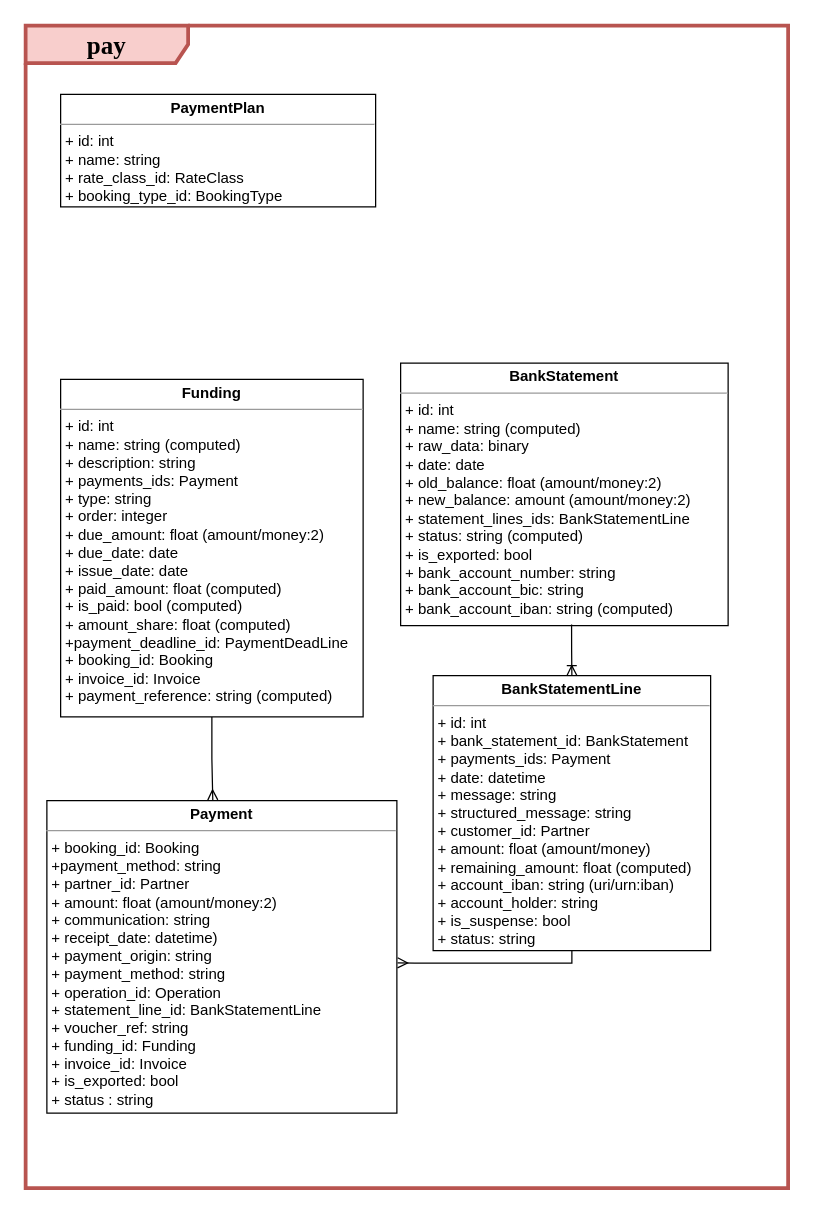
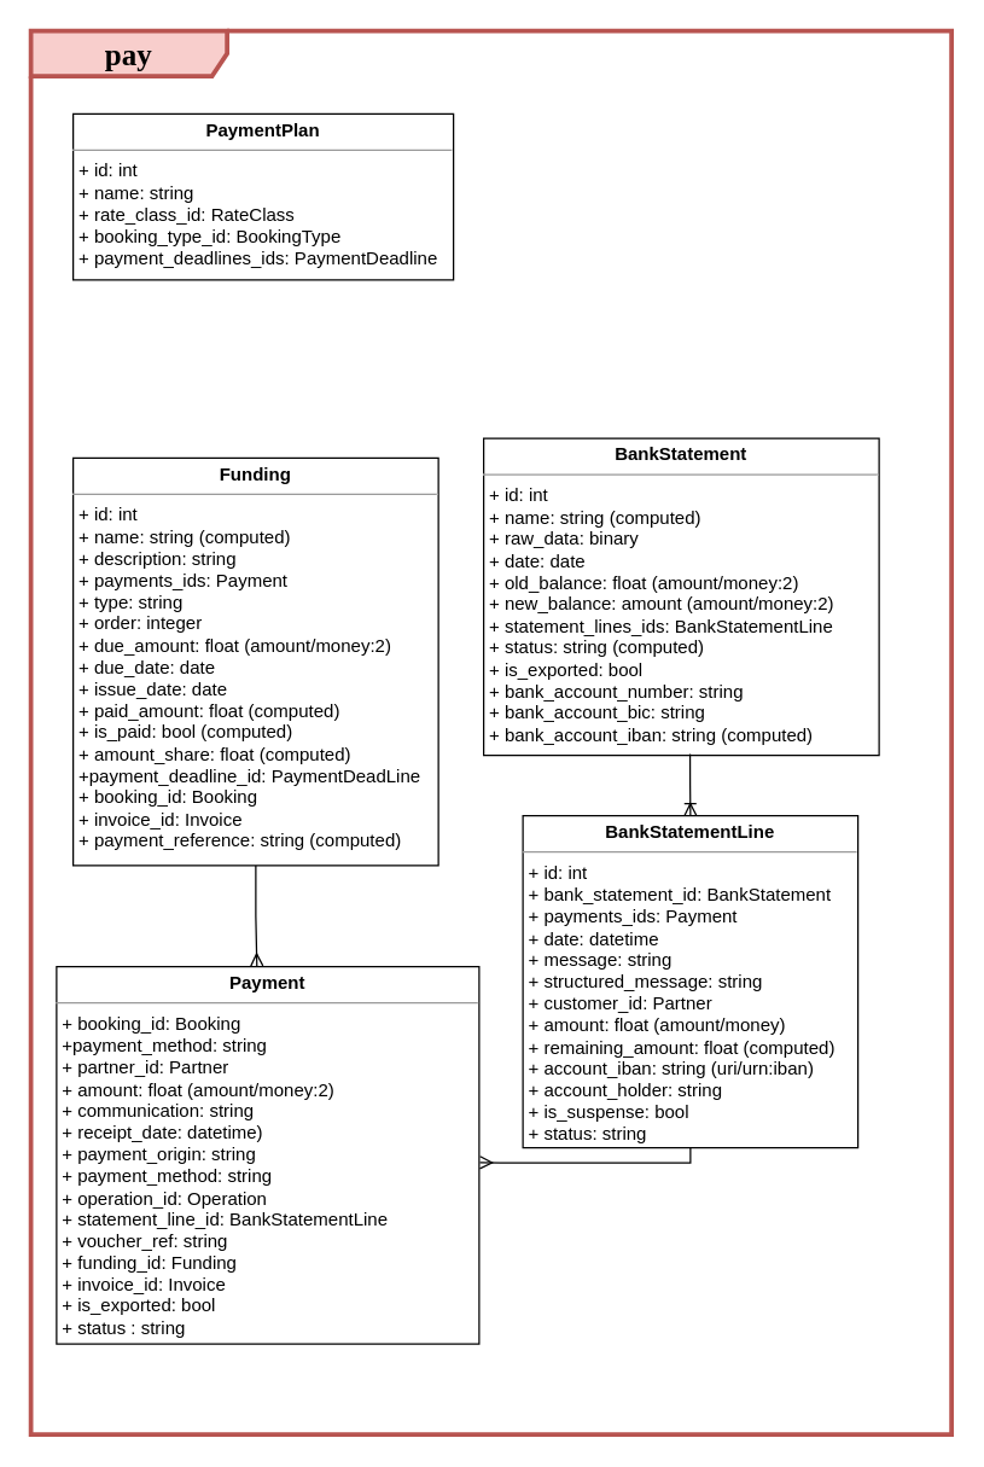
  <mxCell id="0" />
  <mxCell id="1" parent="0" />
  <mxCell id="2" value="&lt;font style=&quot;font-size: 20px;&quot;&gt;&lt;b&gt;pay&lt;/b&gt;&lt;/font&gt;" style="shape=umlFrame;whiteSpace=wrap;html=1;rounded=0;shadow=0;comic=0;labelBackgroundColor=none;strokeWidth=3;fontFamily=Verdana;fontSize=10;align=center;width=130;height=30;fillColor=#f8cecc;strokeColor=#b85450;" parent="1" vertex="1"><mxGeometry x="20" y="20" width="610" height="930" as="geometry" /></mxCell>
  <mxCell id="3" value="&lt;p style=&quot;margin: 0px ; margin-top: 4px ; text-align: center&quot;&gt;&lt;b&gt;Payment&lt;/b&gt;&lt;/p&gt;&lt;hr size=&quot;1&quot;&gt;&lt;p style=&quot;margin: 0px ; margin-left: 4px&quot;&gt;&lt;span style=&quot;background-color: initial;&quot;&gt;+ booking_id: Booking&lt;/span&gt;&lt;br&gt;&lt;/p&gt;&lt;p style=&quot;margin: 0px 0px 0px 4px;&quot;&gt;+&lt;span style=&quot;background-color: initial;&quot;&gt;payment_method: string&lt;/span&gt;&lt;/p&gt;&lt;p style=&quot;margin: 0px 0px 0px 4px;&quot;&gt;+ partner_id: Partner&lt;/p&gt;&lt;p style=&quot;margin: 0px 0px 0px 4px;&quot;&gt;+ amount: float (amount/money:2)&lt;/p&gt;&lt;p style=&quot;margin: 0px 0px 0px 4px;&quot;&gt;+ communication: string&lt;/p&gt;&lt;p style=&quot;margin: 0px 0px 0px 4px;&quot;&gt;+ receipt_date: datetime)&lt;/p&gt;&lt;p style=&quot;margin: 0px 0px 0px 4px;&quot;&gt;+ payment_origin: string&lt;/p&gt;&lt;p style=&quot;margin: 0px 0px 0px 4px;&quot;&gt;+ payment_method: string&lt;/p&gt;&lt;p style=&quot;margin: 0px 0px 0px 4px;&quot;&gt;+ operation_id: Operation&lt;/p&gt;&lt;p style=&quot;margin: 0px 0px 0px 4px;&quot;&gt;+ statement_line_id: BankStatementLine&lt;/p&gt;&lt;p style=&quot;margin: 0px 0px 0px 4px;&quot;&gt;+ voucher_ref: string&lt;/p&gt;&lt;p style=&quot;margin: 0px 0px 0px 4px;&quot;&gt;+ funding_id: Funding&lt;/p&gt;&lt;p style=&quot;margin: 0px 0px 0px 4px;&quot;&gt;+ invoice_id: Invoice&lt;/p&gt;&lt;p style=&quot;margin: 0px 0px 0px 4px;&quot;&gt;+ is_exported: bool&lt;/p&gt;&lt;p style=&quot;margin: 0px 0px 0px 4px;&quot;&gt;+&amp;nbsp;status : string&lt;/p&gt;" style="verticalAlign=top;align=left;overflow=fill;fontSize=12;fontFamily=Helvetica;html=1;rounded=0;shadow=0;comic=0;labelBackgroundColor=none;strokeWidth=1" parent="1" vertex="1"><mxGeometry x="37" y="640" width="280" height="250" as="geometry" /></mxCell>
  <mxCell id="4" value="&lt;p style=&quot;margin: 0px ; margin-top: 4px ; text-align: center&quot;&gt;&lt;b&gt;BankStatement&lt;/b&gt;&lt;/p&gt;&lt;hr size=&quot;1&quot;&gt;&lt;p style=&quot;margin: 0px ; margin-left: 4px&quot;&gt;+ id: int&lt;/p&gt;&lt;p style=&quot;margin: 0px ; margin-left: 4px&quot;&gt;+ name: string (computed)&lt;/p&gt;&lt;p style=&quot;margin: 0px ; margin-left: 4px&quot;&gt;+ raw_data: binary&lt;/p&gt;&lt;p style=&quot;margin: 0px ; margin-left: 4px&quot;&gt;+ date: date&lt;/p&gt;&lt;p style=&quot;margin: 0px ; margin-left: 4px&quot;&gt;+ old_balance: float (amount/money:2)&lt;/p&gt;&lt;p style=&quot;margin: 0px ; margin-left: 4px&quot;&gt;+ new_balance: amount (amount/money:2)&lt;/p&gt;&lt;p style=&quot;margin: 0px ; margin-left: 4px&quot;&gt;+ statement_lines_ids: BankStatementLine&lt;/p&gt;&lt;p style=&quot;margin: 0px ; margin-left: 4px&quot;&gt;+ status: string (computed)&lt;/p&gt;&lt;p style=&quot;margin: 0px ; margin-left: 4px&quot;&gt;+ is_exported: bool&lt;/p&gt;&lt;p style=&quot;margin: 0px ; margin-left: 4px&quot;&gt;+ bank_account_number: string&lt;/p&gt;&lt;p style=&quot;margin: 0px ; margin-left: 4px&quot;&gt;+ bank_account_bic: string&lt;/p&gt;&lt;p style=&quot;margin: 0px ; margin-left: 4px&quot;&gt;+ bank_account_iban: string (computed)&lt;/p&gt;&lt;p style=&quot;margin: 0px ; margin-left: 4px&quot;&gt;&lt;br&gt;&lt;/p&gt;&lt;p style=&quot;margin: 0px ; margin-left: 4px&quot;&gt;&lt;br&gt;&lt;/p&gt;&lt;p style=&quot;margin: 0px 0px 0px 4px;&quot;&gt;&lt;br&gt;&lt;/p&gt;&lt;p style=&quot;margin: 0px 0px 0px 4px;&quot;&gt;&lt;br&gt;&lt;/p&gt;&lt;p style=&quot;margin: 0px 0px 0px 4px;&quot;&gt;&lt;br&gt;&lt;/p&gt;&lt;p style=&quot;margin: 0px 0px 0px 4px;&quot;&gt;&lt;br&gt;&lt;/p&gt;&lt;p style=&quot;margin: 0px 0px 0px 4px;&quot;&gt;&lt;br&gt;&lt;/p&gt;" style="verticalAlign=top;align=left;overflow=fill;fontSize=12;fontFamily=Helvetica;html=1;rounded=0;shadow=0;comic=0;labelBackgroundColor=none;strokeWidth=1" parent="1" vertex="1"><mxGeometry x="320" y="290" width="262" height="210" as="geometry" /></mxCell>
  <mxCell id="5" style="edgeStyle=orthogonalEdgeStyle;rounded=0;orthogonalLoop=1;jettySize=auto;html=1;startArrow=none;startFill=0;endArrow=ERoneToMany;endFill=0;exitX=0.522;exitY=0.996;exitDx=0;exitDy=0;exitPerimeter=0;" parent="1" source="4" target="6" edge="1"><mxGeometry relative="1" as="geometry" /></mxCell>
  <mxCell id="6" value="&lt;p style=&quot;margin: 0px ; margin-top: 4px ; text-align: center&quot;&gt;&lt;b&gt;BankStatementLine&lt;/b&gt;&lt;/p&gt;&lt;hr size=&quot;1&quot;&gt;&lt;p style=&quot;margin: 0px ; margin-left: 4px&quot;&gt;+ id: int&lt;/p&gt;&lt;p style=&quot;margin: 0px ; margin-left: 4px&quot;&gt;+ bank_statement_id: BankStatement&lt;/p&gt;&lt;p style=&quot;margin: 0px ; margin-left: 4px&quot;&gt;+ payments_ids: Payment&lt;/p&gt;&lt;p style=&quot;margin: 0px ; margin-left: 4px&quot;&gt;+ date: datetime&lt;/p&gt;&lt;p style=&quot;margin: 0px ; margin-left: 4px&quot;&gt;+ message: string&lt;/p&gt;&lt;p style=&quot;margin: 0px ; margin-left: 4px&quot;&gt;+ structured_message: string&lt;/p&gt;&lt;p style=&quot;margin: 0px ; margin-left: 4px&quot;&gt;+ customer_id: Partner&lt;/p&gt;&lt;p style=&quot;margin: 0px ; margin-left: 4px&quot;&gt;+ amount: float (amount/money)&lt;/p&gt;&lt;p style=&quot;margin: 0px ; margin-left: 4px&quot;&gt;+ remaining_amount: float (computed)&lt;/p&gt;&lt;p style=&quot;margin: 0px ; margin-left: 4px&quot;&gt;+ account_iban: string (uri/urn:iban)&lt;/p&gt;&lt;p style=&quot;margin: 0px ; margin-left: 4px&quot;&gt;+ account_holder: string&lt;/p&gt;&lt;p style=&quot;margin: 0px ; margin-left: 4px&quot;&gt;+ is_suspense: bool&lt;/p&gt;&lt;p style=&quot;margin: 0px ; margin-left: 4px&quot;&gt;+ status: string&lt;/p&gt;&lt;p style=&quot;margin: 0px ; margin-left: 4px&quot;&gt;&lt;br&gt;&lt;/p&gt;&lt;p style=&quot;margin: 0px ; margin-left: 4px&quot;&gt;&lt;br&gt;&lt;/p&gt;&lt;p style=&quot;margin: 0px ; margin-left: 4px&quot;&gt;&lt;br&gt;&lt;/p&gt;&lt;p style=&quot;margin: 0px 0px 0px 4px;&quot;&gt;&lt;br&gt;&lt;/p&gt;&lt;p style=&quot;margin: 0px 0px 0px 4px;&quot;&gt;&lt;br&gt;&lt;/p&gt;&lt;p style=&quot;margin: 0px 0px 0px 4px;&quot;&gt;&lt;br&gt;&lt;/p&gt;&lt;p style=&quot;margin: 0px 0px 0px 4px;&quot;&gt;&lt;br&gt;&lt;/p&gt;&lt;p style=&quot;margin: 0px 0px 0px 4px;&quot;&gt;&lt;br&gt;&lt;/p&gt;" style="verticalAlign=top;align=left;overflow=fill;fontSize=12;fontFamily=Helvetica;html=1;rounded=0;shadow=0;comic=0;labelBackgroundColor=none;strokeWidth=1" parent="1" vertex="1"><mxGeometry x="346" y="540" width="222" height="220" as="geometry" /></mxCell>
- <mxCell id="7" value="&lt;p style=&quot;margin: 0px ; margin-top: 4px ; text-align: center&quot;&gt;&lt;b&gt;PaymentPlan&lt;/b&gt;&lt;/p&gt;&lt;hr size=&quot;1&quot;&gt;&lt;p style=&quot;margin: 0px ; margin-left: 4px&quot;&gt;+ id: int&lt;/p&gt;&lt;p style=&quot;margin: 0px ; margin-left: 4px&quot;&gt;+ name: string&lt;/p&gt;&lt;p style=&quot;margin: 0px ; margin-left: 4px&quot;&gt;+ rate_class_id: RateClass&lt;/p&gt;&lt;p style=&quot;margin: 0px ; margin-left: 4px&quot;&gt;+ booking_type_id: BookingType&lt;/p&gt;&lt;p style=&quot;margin: 0px ; margin-left: 4px&quot;&gt;+ payment_deadlines_ids: PaymentDeadline&lt;/p&gt;&lt;p style=&quot;margin: 0px ; margin-left: 4px&quot;&gt;&lt;br&gt;&lt;/p&gt;&lt;p style=&quot;margin: 0px ; margin-left: 4px&quot;&gt;&lt;br&gt;&lt;/p&gt;&lt;p style=&quot;margin: 0px 0px 0px 4px;&quot;&gt;&lt;br&gt;&lt;/p&gt;&lt;p style=&quot;margin: 0px 0px 0px 4px;&quot;&gt;&lt;br&gt;&lt;/p&gt;&lt;p style=&quot;margin: 0px 0px 0px 4px;&quot;&gt;&lt;br&gt;&lt;/p&gt;&lt;p style=&quot;margin: 0px 0px 0px 4px;&quot;&gt;&lt;br&gt;&lt;/p&gt;&lt;p style=&quot;margin: 0px 0px 0px 4px;&quot;&gt;&lt;br&gt;&lt;/p&gt;" style="verticalAlign=top;align=left;overflow=fill;fontSize=12;fontFamily=Helvetica;html=1;rounded=0;shadow=0;comic=0;labelBackgroundColor=none;strokeWidth=1" parent="1" vertex="1"><mxGeometry x="48" y="75" width="252" height="90" as="geometry" /></mxCell>
+ <mxCell id="7" value="&lt;p style=&quot;margin: 0px ; margin-top: 4px ; text-align: center&quot;&gt;&lt;b&gt;PaymentPlan&lt;/b&gt;&lt;/p&gt;&lt;hr size=&quot;1&quot;&gt;&lt;p style=&quot;margin: 0px ; margin-left: 4px&quot;&gt;+ id: int&lt;/p&gt;&lt;p style=&quot;margin: 0px ; margin-left: 4px&quot;&gt;+ name: string&lt;/p&gt;&lt;p style=&quot;margin: 0px ; margin-left: 4px&quot;&gt;+ rate_class_id: RateClass&lt;/p&gt;&lt;p style=&quot;margin: 0px ; margin-left: 4px&quot;&gt;+ booking_type_id: BookingType&lt;/p&gt;&lt;p style=&quot;margin: 0px ; margin-left: 4px&quot;&gt;+ payment_deadlines_ids: PaymentDeadline&lt;/p&gt;&lt;p style=&quot;margin: 0px ; margin-left: 4px&quot;&gt;&lt;br&gt;&lt;/p&gt;&lt;p style=&quot;margin: 0px ; margin-left: 4px&quot;&gt;&lt;br&gt;&lt;/p&gt;&lt;p style=&quot;margin: 0px 0px 0px 4px;&quot;&gt;&lt;br&gt;&lt;/p&gt;&lt;p style=&quot;margin: 0px 0px 0px 4px;&quot;&gt;&lt;br&gt;&lt;/p&gt;&lt;p style=&quot;margin: 0px 0px 0px 4px;&quot;&gt;&lt;br&gt;&lt;/p&gt;&lt;p style=&quot;margin: 0px 0px 0px 4px;&quot;&gt;&lt;br&gt;&lt;/p&gt;&lt;p style=&quot;margin: 0px 0px 0px 4px;&quot;&gt;&lt;br&gt;&lt;/p&gt;" style="verticalAlign=top;align=left;overflow=fill;fontSize=12;fontFamily=Helvetica;html=1;rounded=0;shadow=0;comic=0;labelBackgroundColor=none;strokeWidth=1" parent="1" vertex="1"><mxGeometry x="48" y="75" width="252" height="110" as="geometry" /></mxCell>
  <mxCell id="8" value="&lt;p style=&quot;margin: 0px ; margin-top: 4px ; text-align: center&quot;&gt;&lt;b&gt;Funding&lt;/b&gt;&lt;/p&gt;&lt;hr size=&quot;1&quot;&gt;&lt;p style=&quot;margin: 0px ; margin-left: 4px&quot;&gt;+ id: int&lt;/p&gt;&lt;p style=&quot;margin: 0px 0px 0px 4px;&quot;&gt;+ name: string (computed)&lt;/p&gt;&lt;p style=&quot;margin: 0px 0px 0px 4px;&quot;&gt;+ description: string&lt;br&gt;&lt;/p&gt;&lt;p style=&quot;border-color: var(--border-color); margin: 0px 0px 0px 4px;&quot;&gt;+ payments_ids: Payment&lt;/p&gt;&lt;p style=&quot;border-color: var(--border-color); margin: 0px 0px 0px 4px;&quot;&gt;+ type: string&lt;br&gt;&lt;/p&gt;&lt;p style=&quot;border-color: var(--border-color); margin: 0px 0px 0px 4px;&quot;&gt;+ order: integer&lt;br&gt;&lt;/p&gt;&lt;p style=&quot;border-color: var(--border-color); margin: 0px 0px 0px 4px;&quot;&gt;&lt;span style=&quot;background-color: initial;&quot;&gt;+ due_amount: float (amount/money:2)&lt;/span&gt;&lt;br&gt;&lt;/p&gt;&lt;p style=&quot;border-color: var(--border-color); margin: 0px 0px 0px 4px;&quot;&gt;+ due_date: date&lt;/p&gt;&lt;p style=&quot;border-color: var(--border-color); margin: 0px 0px 0px 4px;&quot;&gt;+ issue_date: date&lt;/p&gt;&lt;p style=&quot;border-color: var(--border-color); margin: 0px 0px 0px 4px;&quot;&gt;+ paid_amount: float (computed)&lt;br&gt;&lt;/p&gt;&lt;p style=&quot;margin: 0px 0px 0px 4px;&quot;&gt;+ is_paid: bool (computed)&lt;br&gt;&lt;/p&gt;&lt;p style=&quot;margin: 0px 0px 0px 4px;&quot;&gt;&lt;span style=&quot;background-color: initial;&quot;&gt;+ amount_share: float (computed)&lt;/span&gt;&lt;br&gt;&lt;/p&gt;&lt;p style=&quot;margin: 0px 0px 0px 4px;&quot;&gt;+payment_deadline_id: PaymentDeadLine&lt;br&gt;&lt;/p&gt;&lt;p style=&quot;margin: 0px 0px 0px 4px;&quot;&gt;+ booking_id: Booking&lt;/p&gt;&lt;p style=&quot;margin: 0px 0px 0px 4px;&quot;&gt;&lt;span style=&quot;background-color: initial;&quot;&gt;+ invoice_id: Invoice&lt;/span&gt;&lt;br&gt;&lt;/p&gt;&lt;p style=&quot;margin: 0px 0px 0px 4px;&quot;&gt;+ payment_reference: string (computed)&lt;/p&gt;&lt;p style=&quot;margin: 0px 0px 0px 4px;&quot;&gt;&lt;br&gt;&lt;/p&gt;&lt;p style=&quot;margin: 0px 0px 0px 4px;&quot;&gt;&lt;br&gt;&lt;/p&gt;" style="verticalAlign=top;align=left;overflow=fill;fontSize=12;fontFamily=Helvetica;html=1;rounded=0;shadow=0;comic=0;labelBackgroundColor=none;strokeWidth=1" parent="1" vertex="1"><mxGeometry x="48" y="303" width="242" height="270" as="geometry" /></mxCell>
  <mxCell id="9" value="" style="edgeStyle=orthogonalEdgeStyle;fontSize=12;html=1;endArrow=ERmany;rounded=0;entryX=1.002;entryY=0.519;entryDx=0;entryDy=0;exitX=0.5;exitY=1;exitDx=0;exitDy=0;entryPerimeter=0;" parent="1" source="6" target="3" edge="1"><mxGeometry width="100" height="100" relative="1" as="geometry"><mxPoint x="560" y="821" as="sourcePoint" /><mxPoint x="660" y="721" as="targetPoint" /></mxGeometry></mxCell>
  <mxCell id="10" value="" style="edgeStyle=orthogonalEdgeStyle;fontSize=12;html=1;endArrow=ERmany;rounded=0;entryX=0.474;entryY=-0.002;entryDx=0;entryDy=0;exitX=0.5;exitY=1;exitDx=0;exitDy=0;entryPerimeter=0;" parent="1" source="8" target="3" edge="1"><mxGeometry width="100" height="100" relative="1" as="geometry"><mxPoint x="438" y="770" as="sourcePoint" /><mxPoint x="328" y="918" as="targetPoint" /></mxGeometry></mxCell>
